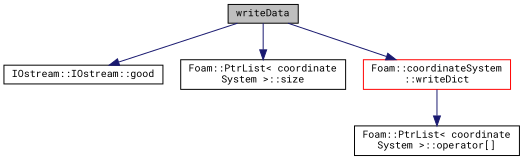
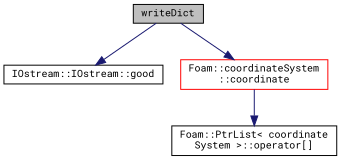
  digraph {
    fontname="Roboto Mono"
    rankdir=TB
    node [color=black fontname="Roboto Mono" fontsize=10 shape=record]
    edge [color=midnightblue fontname="Roboto Mono" fontsize=10 labelfontname=FreeSans labelfontsize=10 style=solid]
-   n1 [fillcolor=grey75 fontcolor=black height=0.2 label=writeData style=filled width=0.4]
+   n1 [fillcolor=grey75 fontcolor=black height=0.2 label=writeDict style=filled width=0.4]
    n2 [height=0.2 label="IOstream::IOstream::good" width=0.4]
-   n3 [height=0.2 label="Foam::PtrList\< coordinate\lSystem \>::size" width=0.4]
-   n4 [color=red height=0.2 label="Foam::coordinateSystem\l::writeDict" width=0.4]
+   n4 [color=red height=0.2 label="Foam::coordinateSystem\l::coordinate" width=0.4]
    n5 [height=0.2 label="Foam::PtrList\< coordinate\lSystem \>::operator[]" width=0.4]
    n1 -> n2
-   n1 -> n3
    n1 -> n4
    n4 -> n5
  }
